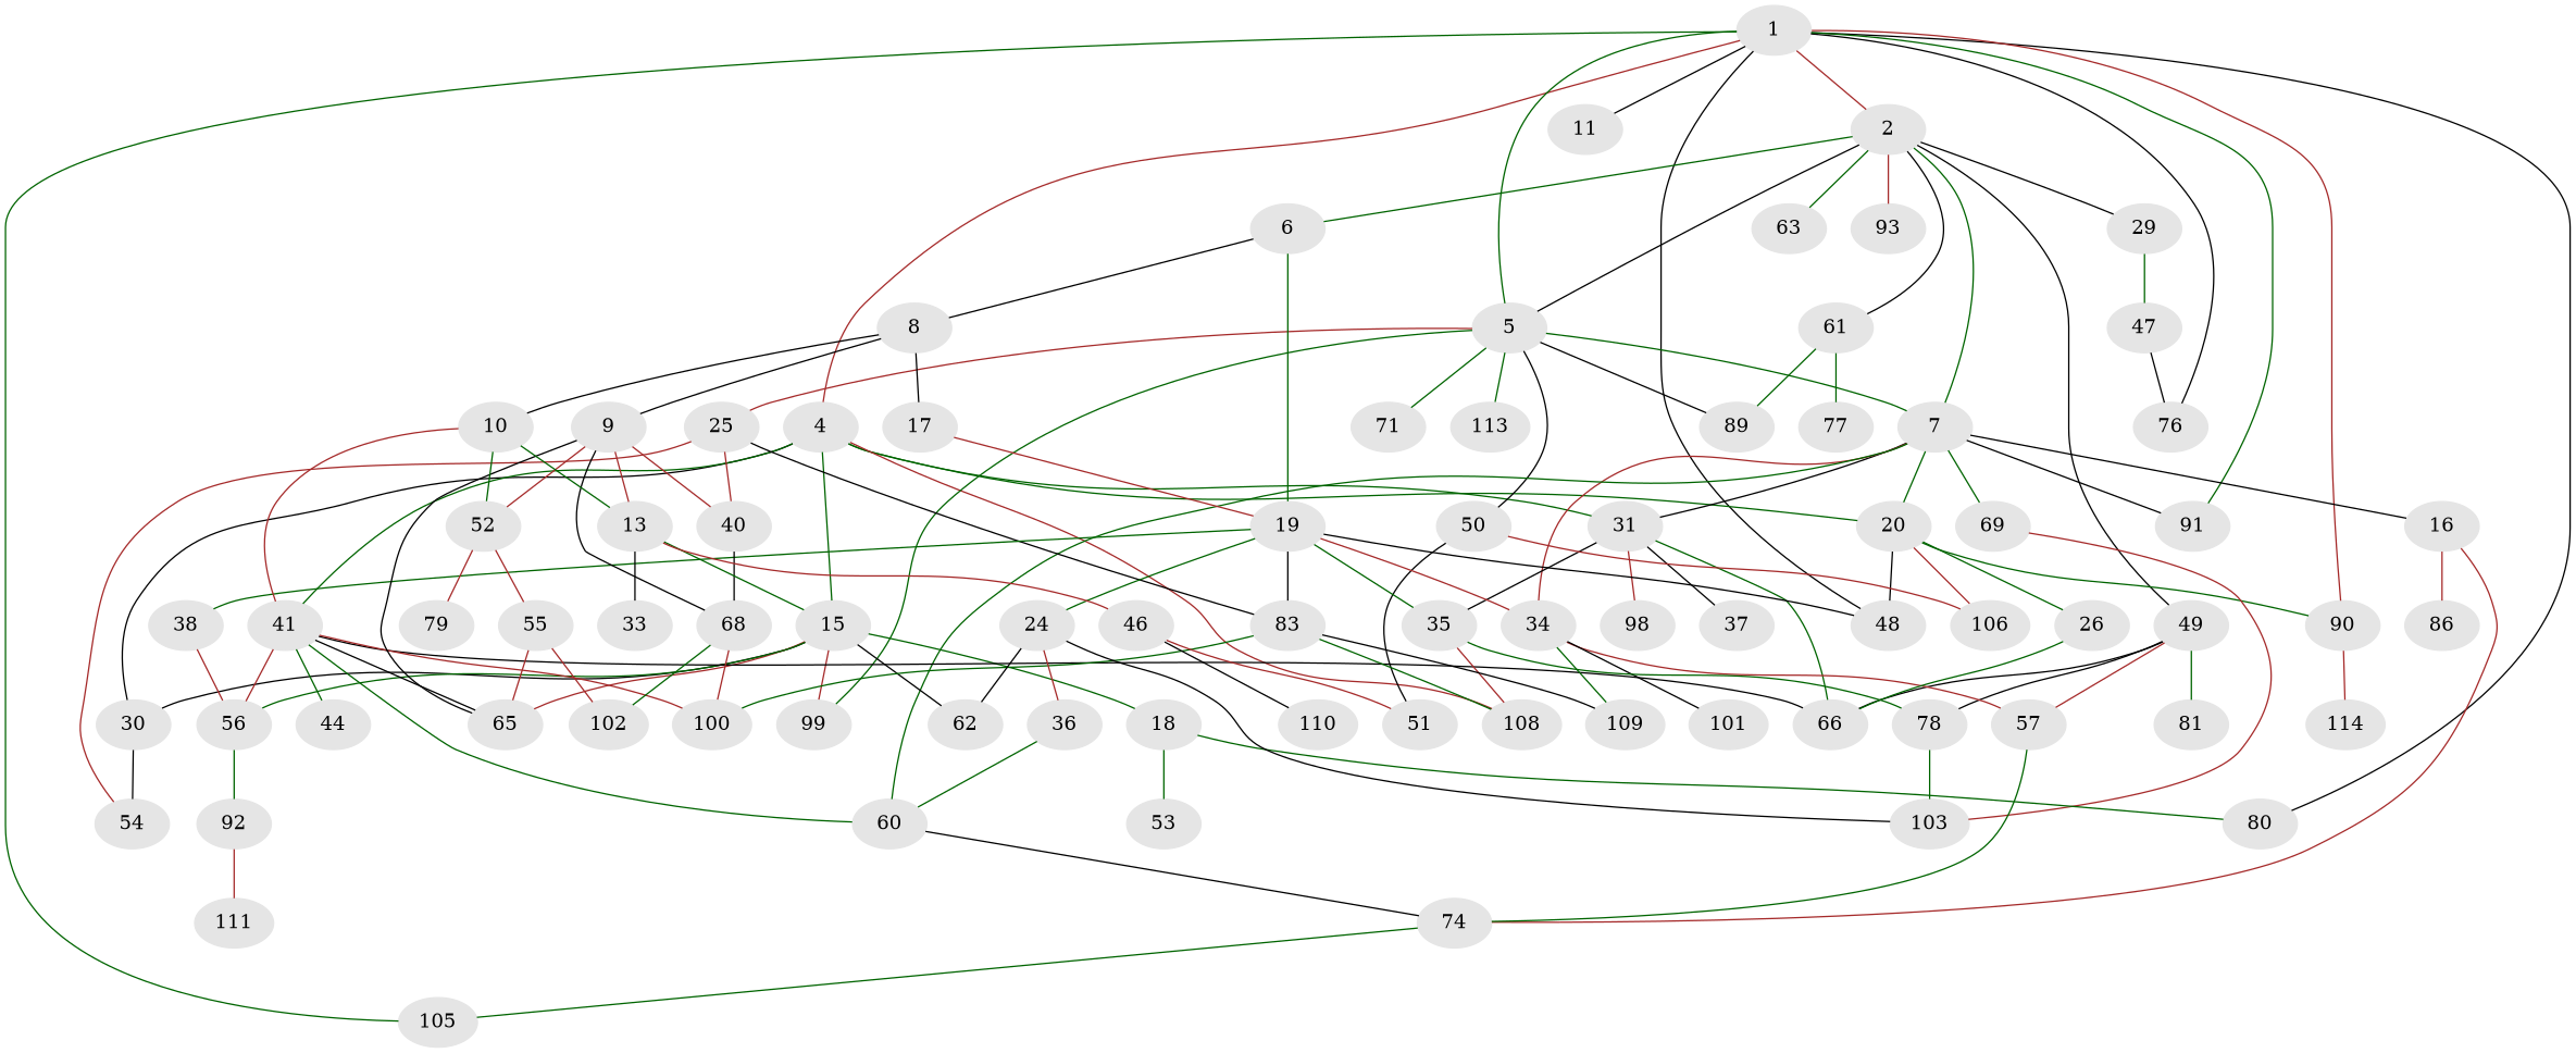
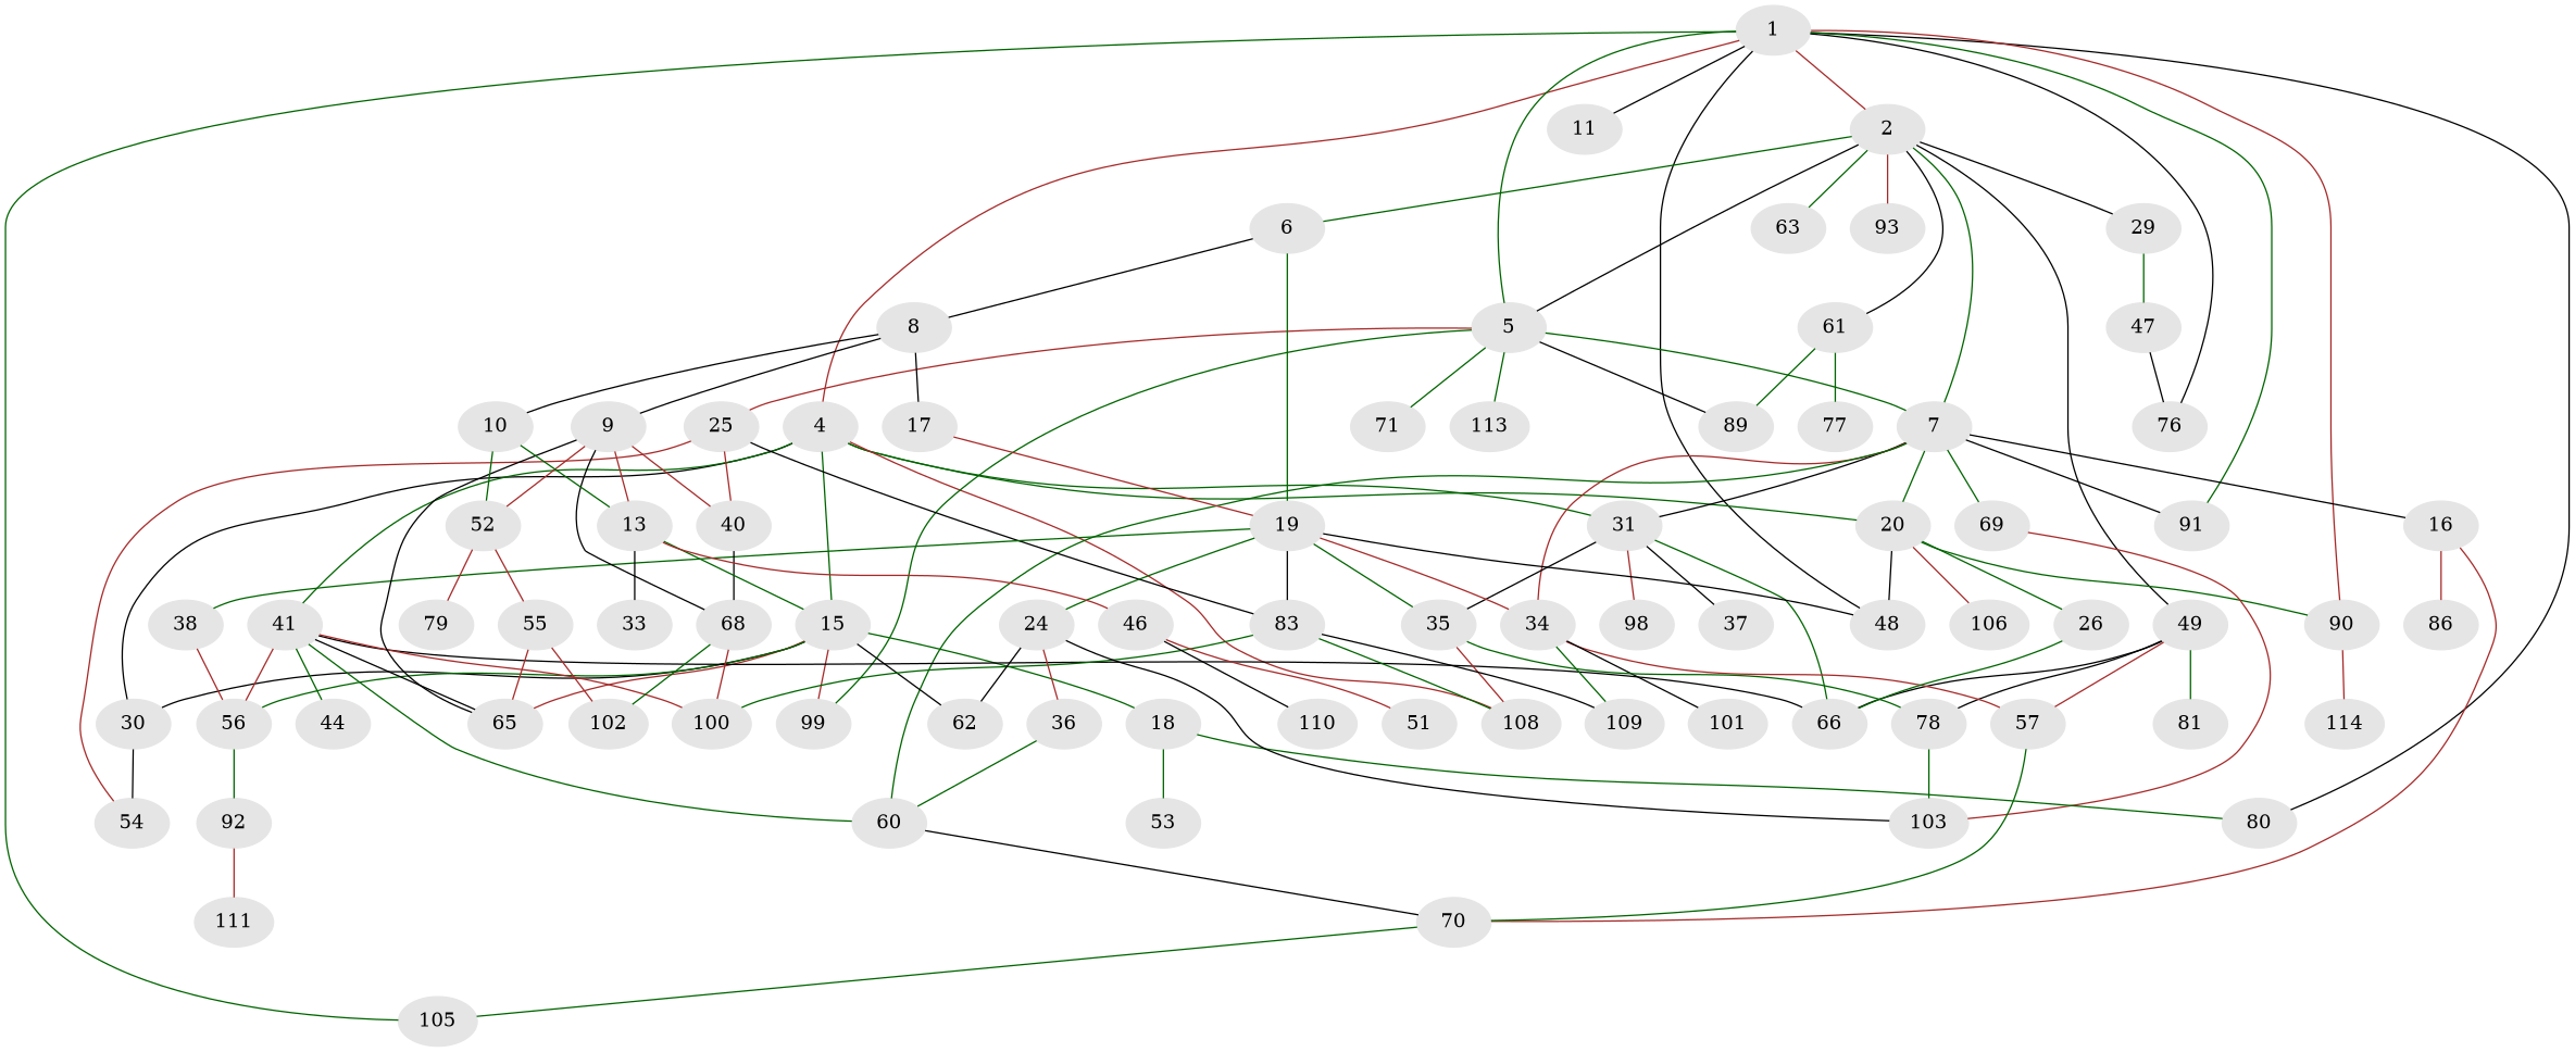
  graph {
    node [color=gray90 style=filled]
    edge [color=darkgreen]
    1 [super="+3"]
    2 [super="+21"]
    4 [super="+14"]
    5 [super="+12"]
    11
    48 [super="+82"]
    76
    80
    90
    91
    105
    6
    7 [super="+23"]
    29
    49 [super="+59"]
    61
    63
    93
    15 [super="+45"]
    20 [super="+27"]
    30 [super="+95"]
    31 [super="+39"]
    41 [super="+120"]
    108
    25 [super="+28"]
-   50 [super="+64"]
    71
    89
    99
    113
    114
    8
    19 [super="+32"]
    16
    34 [super="+58"]
    60 [super="+97"]
    69
    47
    66 [super="+85"]
    57
    78
    81
    77
    65 [super="+118"]
    18 [super="+22"]
    56 [super="+87"]
    62
    26
    106 [super="+107"]
    54 [super="+117"]
    35 [super="+75"]
    37 [super="+42"]
    98
    44
    100 [super="+115"]
    40
    83 [super="+96"]
    51
    9
    10
    17 [super="+116"]
    24
    38 [super="+67"]
-   70 [super="+74" label=74]
+   70 [super="+74"]
    86 [super="+104"]
    101 [super="+119"]
    109
    103
    13 [super="+43"]
    52
    68 [super="+73"]
    33
    46
    55
    79
    102 [super="+112"]
    110
    53 [super="+88"]
    92
    36 [super="+72"]
    111
    1 -- 2 [color=brown]
    1 -- 4 [color=brown]
    1 -- 5
    1 -- 11 [color=black]
    1 -- 48 [color=black]
    1 -- 76 [color=black]
    1 -- 80 [color=black]
    1 -- 90 [color=brown]
    1 -- 91
    1 -- 105
    2 -- 5 [color=black]
    2 -- 6
    2 -- 7
    2 -- 29 [color=black]
    2 -- 49 [color=black]
    2 -- 61 [color=black]
    2 -- 63
    2 -- 93 [color=brown]
    4 -- 15
    4 -- 20
    4 -- 30 [color=black]
    4 -- 31
    4 -- 41
    4 -- 108 [color=brown]
    5 -- 7
    5 -- 25 [color=brown]
-   5 -- 50 [color=black]
    5 -- 71
    5 -- 89 [color=black]
    5 -- 99
    5 -- 113
    90 -- 114 [color=brown]
    6 -- 8 [color=black]
    6 -- 19
    7 -- 91 [color=black]
    7 -- 20
    7 -- 31 [color=black]
    7 -- 16 [color=black]
    7 -- 34 [color=brown]
    7 -- 60 [weight=2]
    7 -- 69
    29 -- 47
    49 -- 66 [color=black]
    49 -- 57 [color=brown]
    49 -- 78 [color=black]
    49 -- 81
    61 -- 89
    61 -- 77
    15 -- 30 [color=black]
    15 -- 99 [color=brown]
    15 -- 65 [color=brown]
    15 -- 18
    15 -- 56
    15 -- 62 [color=black]
    20 -- 48 [color=black]
    20 -- 90
    20 -- 26
    20 -- 106 [color=brown]
    30 -- 54 [color=black]
    31 -- 66
    31 -- 35 [color=black]
    31 -- 37 [color=black]
    31 -- 98 [color=brown]
    41 -- 60
    41 -- 66 [color=black]
    41 -- 65 [color=black]
    41 -- 56 [color=brown]
    41 -- 44
    41 -- 100 [color=brown]
    25 -- 54 [color=brown]
    25 -- 40 [color=brown]
    25 -- 83 [color=black]
-   50 -- 106 [color=brown]
-   50 -- 51 [color=black]
    8 -- 9 [color=black]
    8 -- 10 [color=black]
    8 -- 17 [color=black]
    19 -- 48 [color=black]
    19 -- 34 [color=brown]
    19 -- 35
    19 -- 83 [color=black]
    19 -- 24
    19 -- 38
    16 -- 70 [color=brown]
    16 -- 86 [color=brown]
    34 -- 57 [color=brown]
    34 -- 101 [color=black]
    34 -- 109
    60 -- 70 [color=black]
    69 -- 103 [color=brown]
    47 -- 76 [color=black]
    57 -- 70
    78 -- 103
    18 -- 80
    18 -- 53
    56 -- 92
    26 -- 66
    35 -- 108 [color=brown]
    35 -- 78
    40 -- 68 [color=black]
    83 -- 108
    83 -- 100
    83 -- 109 [color=black]
    9 -- 65 [color=black]
    9 -- 40 [color=brown]
    9 -- 13 [color=brown]
    9 -- 52 [color=brown]
    9 -- 68 [color=black]
-   10 -- 41 [color=brown]
    10 -- 13
    10 -- 52
    17 -- 19 [color=brown]
    24 -- 62 [color=black]
    24 -- 103 [color=black]
    24 -- 36 [color=brown]
    38 -- 56 [color=brown]
    70 -- 105
    13 -- 15
    13 -- 33 [color=black]
    13 -- 46 [color=brown]
    52 -- 55 [color=brown]
    52 -- 79 [color=brown]
    68 -- 100 [color=brown]
    68 -- 102
    46 -- 51 [color=brown]
    46 -- 110 [color=black]
    55 -- 65 [color=brown]
    55 -- 102 [color=brown]
    92 -- 111 [color=brown]
    36 -- 60
  }
